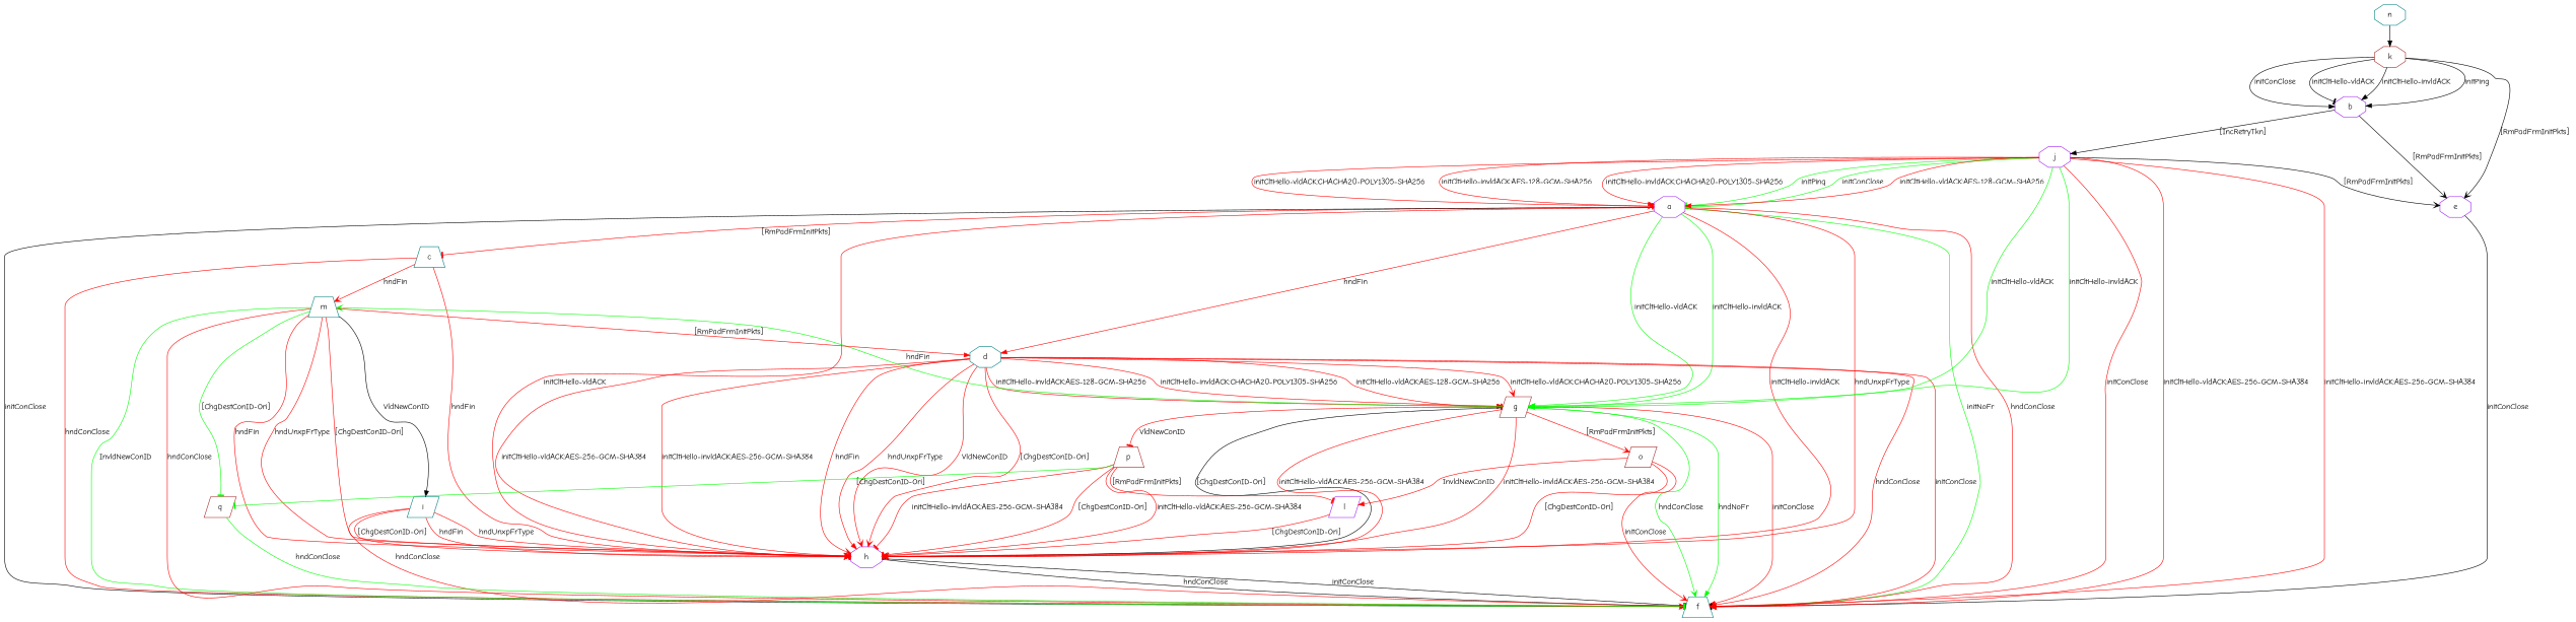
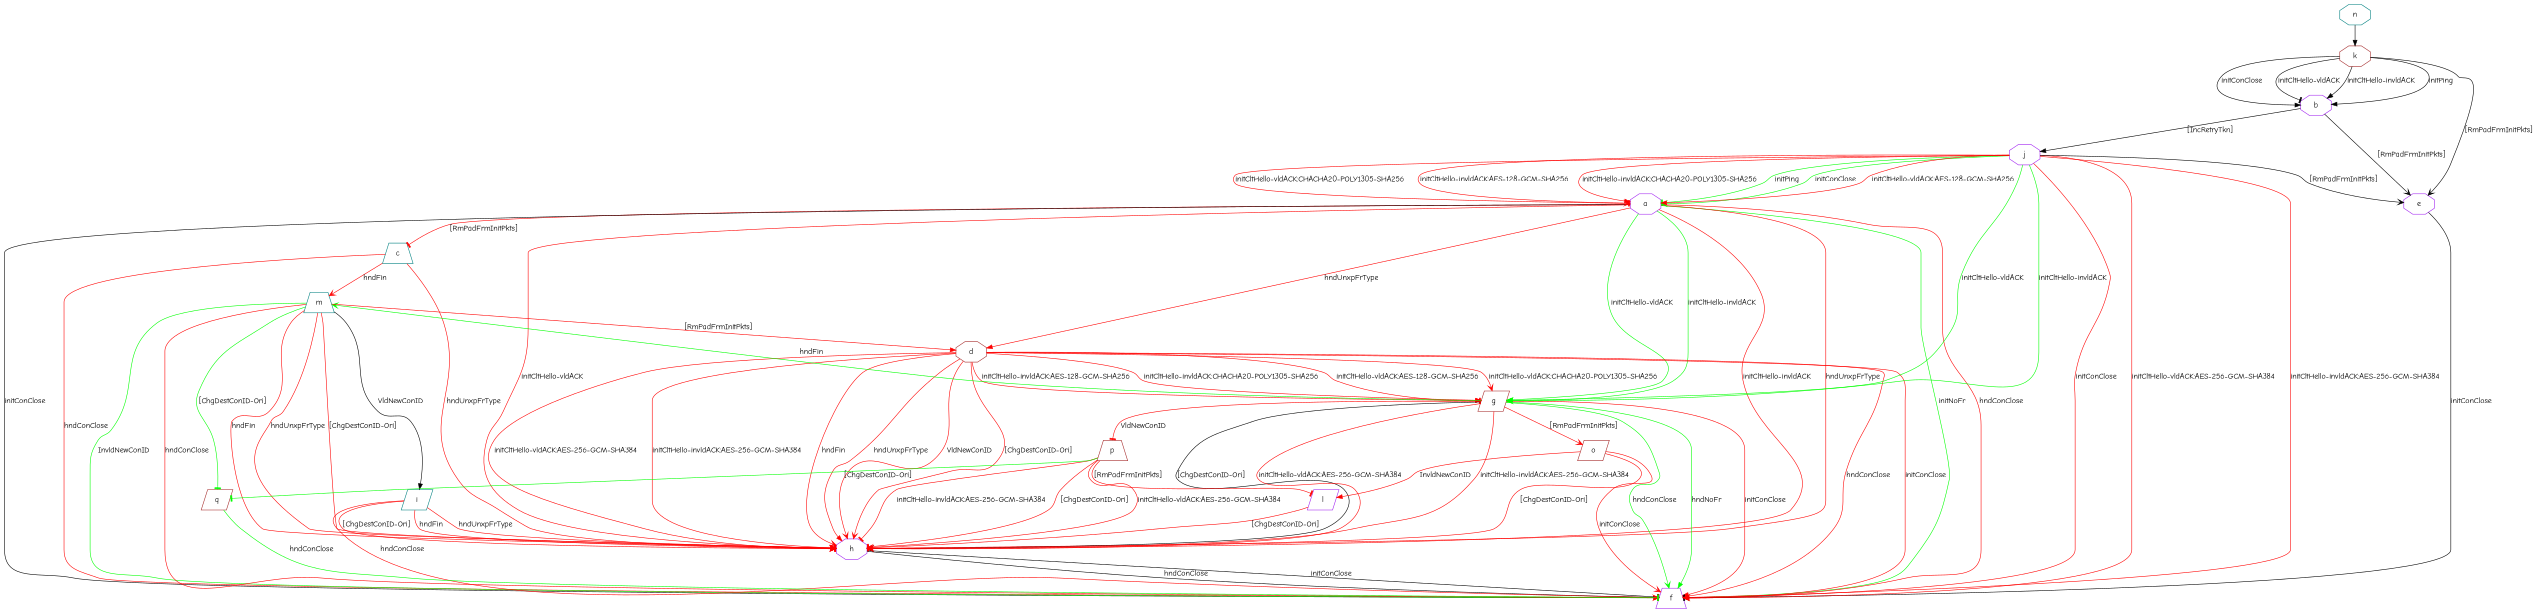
  digraph {
    fontname="Comic Neue"
    node [color=purple fontname="Comic Neue" shape=octagon]
    edge [arrowhead=vee color=red fontname="Comic Neue"]
    c [color=teal shape=trapezium]
    a
-   d [color=teal]
-   f [color=teal shape=trapezium]
+   d [color=brown]
+   f [shape=trapezium]
    g [color=brown shape=parallelogram]
    h
    m [color=teal shape=trapezium]
    o [color=brown shape=parallelogram]
    p [color=brown shape=trapezium]
    i [color=teal shape=parallelogram]
    q [color=brown shape=parallelogram]
    l [shape=parallelogram]
    b
    e
    j
    k [color=brown]
    n [color=teal]
    c -> f [arrowhead=normal label="hndConClose "]
-   c -> h [label="hndFin "]
+   c -> h [label="hndUnxpFrType "]
    c -> m [label="hndFin "]
    a -> c [arrowhead=tee label="[RmPadFrmInitPkts] "]
-   a -> d [arrowhead=normal label="hndFin "]
+   a -> d [arrowhead=normal label="hndUnxpFrType "]
    a -> f [arrowhead=tee label="initConClose " color=""]
    a -> f [color=green label="initNoFr "]
    a -> f [arrowhead=normal label="hndConClose "]
    a -> g [arrowhead=normal color=green label="initCltHello-vldACK "]
    a -> g [color=green label="initCltHello-invldACK "]
    a -> h [label="initCltHello-vldACK "]
    a -> h [label="initCltHello-invldACK "]
    a -> h [arrowhead=tee label="hndUnxpFrType "]
    d -> f [label="initConClose "]
    d -> f [label="hndConClose "]
    d -> g [arrowhead=tee label="initCltHello-vldACK:AES-128-GCM-SHA256 "]
    d -> g [label="initCltHello-vldACK:CHACHA20-POLY1305-SHA256 "]
    d -> g [arrowhead=normal label="initCltHello-invldACK:AES-128-GCM-SHA256 "]
    d -> g [arrowhead=normal label="initCltHello-invldACK:CHACHA20-POLY1305-SHA256 "]
    d -> h [arrowhead=tee label="initCltHello-vldACK:AES-256-GCM-SHA384 "]
    d -> h [label="initCltHello-invldACK:AES-256-GCM-SHA384 "]
    d -> h [label="hndFin "]
    d -> h [arrowhead=normal label="hndUnxpFrType "]
    d -> h [label="VldNewConID "]
    d -> h [label="[ChgDestConID-Ori] "]
    g -> f [color=green label="hndConClose "]
    g -> f [arrowhead=normal color=green label="hndNoFr "]
    g -> f [arrowhead=normal label="initConClose "]
    g -> h [label="[ChgDestConID-Ori] " color=""]
    g -> h [arrowhead=normal label="initCltHello-vldACK:AES-256-GCM-SHA384 "]
    g -> h [label="initCltHello-invldACK:AES-256-GCM-SHA384 "]
    g -> m [color=green label="hndFin "]
    g -> o [label="[RmPadFrmInitPkts] "]
    g -> p [arrowhead=tee label="VldNewConID "]
    h -> f [arrowhead=tee label="initConClose " color=""]
    h -> f [arrowhead=tee label="hndConClose " color=""]
    m -> d [arrowhead=normal label="[RmPadFrmInitPkts] "]
    m -> f [arrowhead=tee color=green label="InvldNewConID "]
    m -> f [label="hndConClose "]
    m -> h [arrowhead=normal label="hndFin "]
    m -> h [arrowhead=tee label="hndUnxpFrType "]
    m -> h [arrowhead=tee label="[ChgDestConID-Ori] "]
    m -> i [arrowhead=normal label="VldNewConID " color=""]
    m -> q [arrowhead=tee color=green label="[ChgDestConID-Ori] "]
    o -> f [label="initConClose "]
    o -> h [label="[ChgDestConID-Ori] "]
    o -> l [arrowhead=normal label="InvldNewConID "]
    p -> h [label="initCltHello-vldACK:AES-256-GCM-SHA384 "]
    p -> h [arrowhead=tee label="initCltHello-invldACK:AES-256-GCM-SHA384 "]
    p -> h [arrowhead=tee label="[ChgDestConID-Ori] "]
    p -> q [arrowhead=tee color=green label="[ChgDestConID-Ori] "]
    p -> l [arrowhead=tee label="[RmPadFrmInitPkts] "]
    i -> f [arrowhead=tee label="hndConClose "]
    i -> h [arrowhead=normal label="hndFin "]
    i -> h [arrowhead=tee label="hndUnxpFrType "]
    i -> h [label="[ChgDestConID-Ori] "]
    q -> f [arrowhead=tee color=green label="hndConClose "]
    l -> h [arrowhead=tee label="[ChgDestConID-Ori] "]
    b -> e [label="[RmPadFrmInitPkts] " color=""]
    b -> j [arrowhead=normal label="[IncRetryTkn] " color=""]
    e -> f [arrowhead=tee label="initConClose " color=""]
    j -> a [arrowhead=tee color=green label="initPing "]
    j -> a [color=green label="initConClose "]
    j -> a [arrowhead=normal label="initCltHello-vldACK:AES-128-GCM-SHA256 "]
    j -> a [arrowhead=tee label="initCltHello-vldACK:CHACHA20-POLY1305-SHA256 "]
    j -> a [label="initCltHello-invldACK:AES-128-GCM-SHA256 "]
    j -> a [arrowhead=normal label="initCltHello-invldACK:CHACHA20-POLY1305-SHA256 "]
    j -> f [label="initConClose "]
    j -> f [arrowhead=normal label="initCltHello-vldACK:AES-256-GCM-SHA384 "]
    j -> f [arrowhead=normal label="initCltHello-invldACK:AES-256-GCM-SHA384 "]
    j -> g [arrowhead=normal color=green label="initCltHello-vldACK "]
    j -> g [color=green label="initCltHello-invldACK "]
    j -> e [label="[RmPadFrmInitPkts] " color=""]
    k -> b [arrowhead=normal label="initPing " color=""]
    k -> b [arrowhead=normal label="initConClose " color=""]
    k -> b [arrowhead=tee label="initCltHello-vldACK " color=""]
    k -> b [arrowhead=normal label="initCltHello-invldACK " color=""]
    k -> e [label="[RmPadFrmInitPkts] " color=""]
    n -> k [arrowhead=normal color=""]
  }
